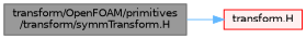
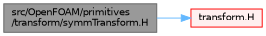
  digraph {
    rankdir=LR
    node [fontname=Helvetica fontsize=10 shape=box style=filled]
-   n1 [color=gray40 fillcolor=grey60 fontcolor=black height=0.2 label="transform/OpenFOAM/primitives\l/transform/symmTransform.H" width=0.4]
+   n1 [color=gray40 fillcolor=grey60 fontcolor=black height=0.2 label="src/OpenFOAM/primitives\l/transform/symmTransform.H" width=0.4]
    n2 [color=red fillcolor="#FFF0F0" height=0.2 label="transform.H" width=0.4]
    n1 -> n2 [color=steelblue1 fontname=Helvetica fontsize=10 labelfontname=Helvetica labelfontsize=10 style=solid]
  }
